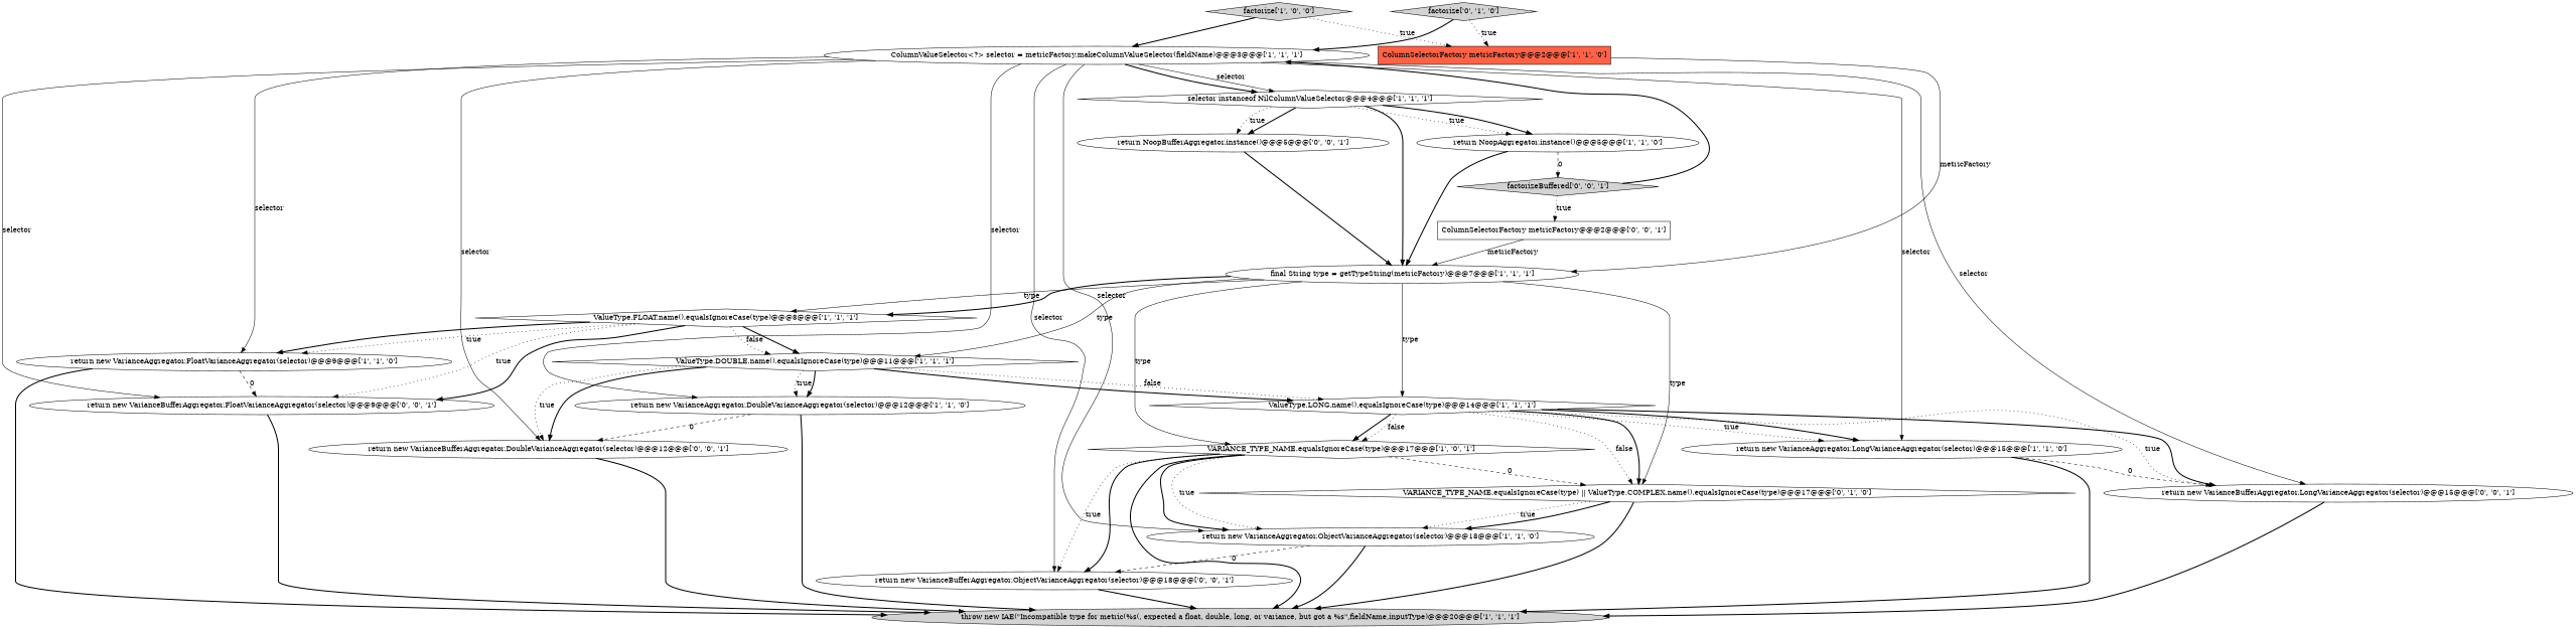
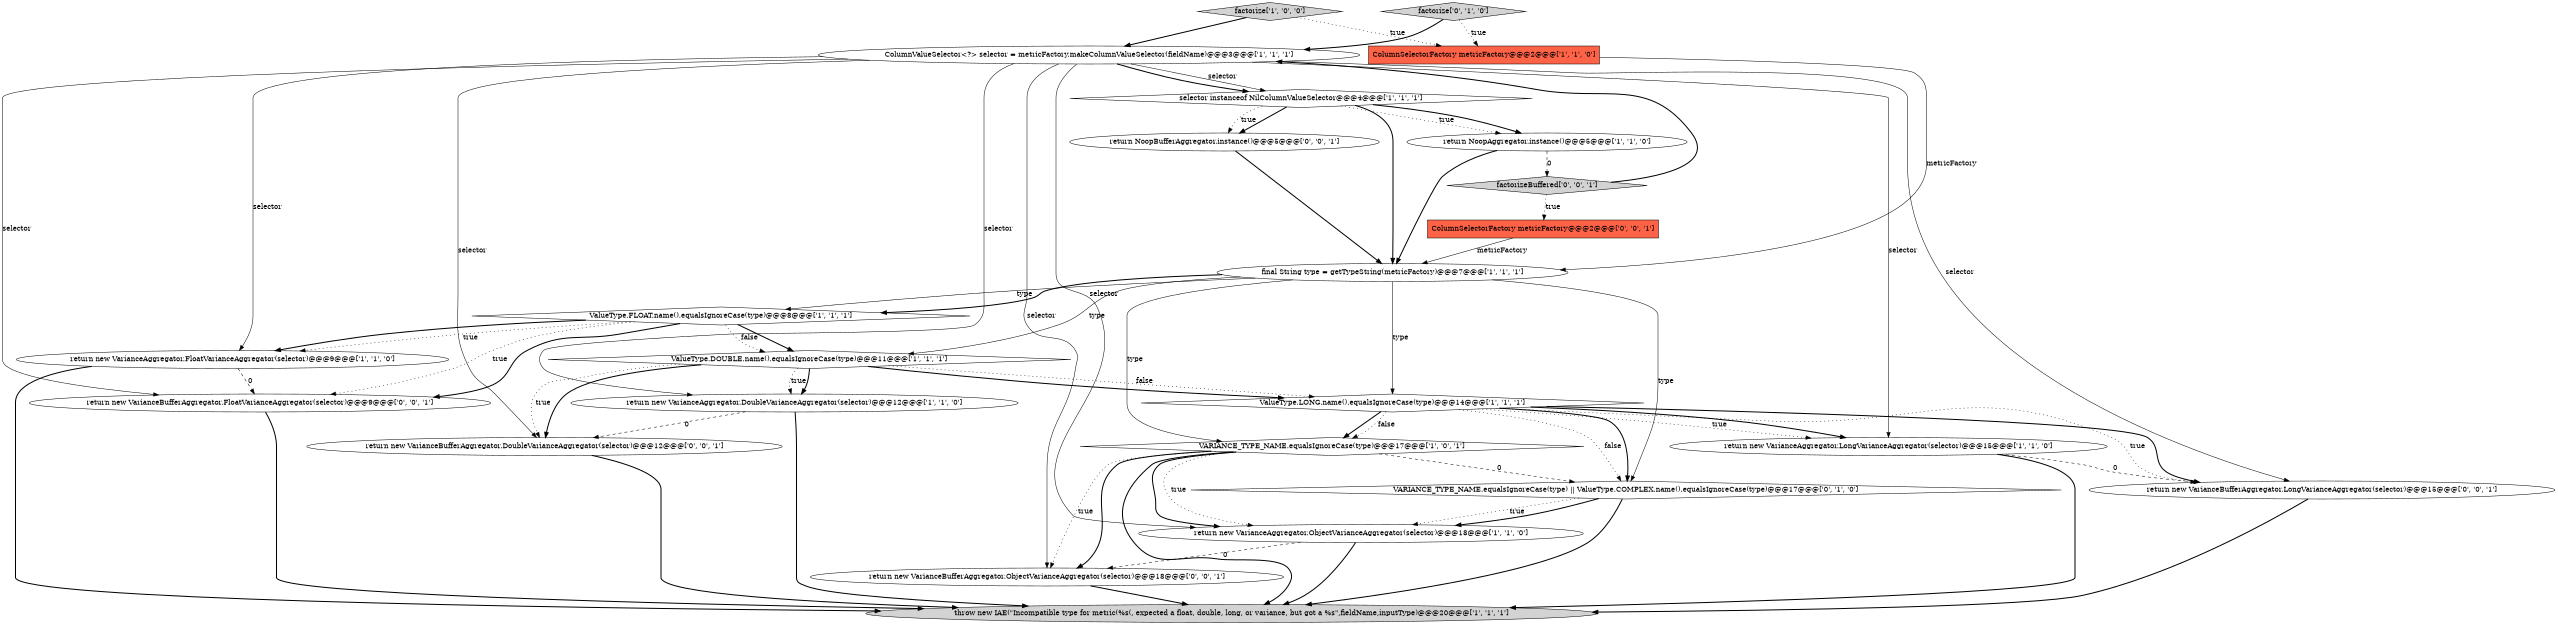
  digraph {
    node [fillcolor=white shape=ellipse style=filled]
    edge [style=bold]
-   n1 [label="ColumnSelectorFactory metricFactory@@@2@@@['0', '0', '1']" shape=box]
+   n1 [fillcolor=tomato label="ColumnSelectorFactory metricFactory@@@2@@@['0', '0', '1']" shape=box]
    n2 [label="final String type = getTypeString(metricFactory)@@@7@@@['1', '1', '1']"]
    n3 [label="VARIANCE_TYPE_NAME.equalsIgnoreCase(type)@@@17@@@['1', '0', '1']" shape=diamond]
    n4 [label="VARIANCE_TYPE_NAME.equalsIgnoreCase(type) || ValueType.COMPLEX.name().equalsIgnoreCase(type)@@@17@@@['0', '1', '0']" shape=diamond]
    n5 [label="ValueType.DOUBLE.name().equalsIgnoreCase(type)@@@11@@@['1', '1', '1']" shape=diamond]
    n6 [label="ValueType.LONG.name().equalsIgnoreCase(type)@@@14@@@['1', '1', '1']" shape=diamond]
    n7 [label="ValueType.FLOAT.name().equalsIgnoreCase(type)@@@8@@@['1', '1', '1']" shape=diamond]
    n8 [label="return new VarianceAggregator.FloatVarianceAggregator(selector)@@@9@@@['1', '1', '0']"]
    n9 [fillcolor=lightgray label="throw new IAE(\"Incompatible type for metric(%s(, expected a float, double, long, or variance, but got a %s\",fieldName,inputType)@@@20@@@['1', '1', '1']"]
    n10 [label="return new VarianceBufferAggregator.FloatVarianceAggregator(selector)@@@9@@@['0', '0', '1']"]
    n11 [label="return new VarianceAggregator.ObjectVarianceAggregator(selector)@@@18@@@['1', '1', '0']"]
    n12 [label="return new VarianceBufferAggregator.ObjectVarianceAggregator(selector)@@@18@@@['0', '0', '1']"]
    n13 [label="selector instanceof NilColumnValueSelector@@@4@@@['1', '1', '1']" shape=diamond]
    n14 [label="return NoopBufferAggregator.instance()@@@5@@@['0', '0', '1']"]
    n15 [label="return NoopAggregator.instance()@@@5@@@['1', '1', '0']"]
    n16 [fillcolor=lightgray label="factorizeBuffered['0', '0', '1']" shape=diamond]
    n17 [fillcolor=lightgray label="factorize['1', '0', '0']" shape=diamond]
    n18 [label="ColumnValueSelector<?> selector = metricFactory.makeColumnValueSelector(fieldName)@@@3@@@['1', '1', '1']"]
    n19 [fillcolor=tomato label="ColumnSelectorFactory metricFactory@@@2@@@['1', '1', '0']" shape=box]
    n20 [label="return new VarianceAggregator.DoubleVarianceAggregator(selector)@@@12@@@['1', '1', '0']"]
    n21 [label="return new VarianceBufferAggregator.DoubleVarianceAggregator(selector)@@@12@@@['0', '0', '1']"]
    n22 [label="return new VarianceBufferAggregator.LongVarianceAggregator(selector)@@@15@@@['0', '0', '1']"]
    n23 [label="return new VarianceAggregator.LongVarianceAggregator(selector)@@@15@@@['1', '1', '0']"]
    n24 [fillcolor=lightgray label="factorize['0', '1', '0']" shape=diamond]
    n1 -> n2 [label=metricFactory style=solid]
    n2 -> n3 [label=type style=solid]
    n2 -> n4 [label=type style=solid]
    n2 -> n5 [label=type style=solid]
    n2 -> n6 [label=type style=solid]
    n2 -> n7 [label=type style=solid]
    n2 -> n7
    n3 -> n4 [label=0 style=dashed]
    n3 -> n9
    n3 -> n11
    n3 -> n11 [label=true style=dotted]
    n3 -> n12
    n3 -> n12 [label=true style=dotted]
    n4 -> n9
    n4 -> n11 [label=true style=dotted]
    n4 -> n11
    n5 -> n6 [label=false style=dotted]
    n5 -> n6
    n5 -> n20 [label=true style=dotted]
    n5 -> n20
    n5 -> n21
    n5 -> n21 [label=true style=dotted]
    n6 -> n3
    n6 -> n3 [label=false style=dotted]
    n6 -> n4
    n6 -> n4 [label=false style=dotted]
    n6 -> n22 [label=true style=dotted]
    n6 -> n22
    n6 -> n23
    n6 -> n23 [label=true style=dotted]
    n7 -> n5
    n7 -> n5 [label=false style=dotted]
    n7 -> n8 [label=true style=dotted]
    n7 -> n8
    n7 -> n10
    n7 -> n10 [label=true style=dotted]
    n8 -> n9
    n8 -> n10 [label=0 style=dashed]
    n10 -> n9
    n11 -> n9
    n11 -> n12 [label=0 style=dashed]
    n12 -> n9
    n13 -> n2
    n13 -> n14
    n13 -> n14 [label=true style=dotted]
    n13 -> n15 [label=true style=dotted]
    n13 -> n15
    n14 -> n2
    n15 -> n2
    n15 -> n16 [label=0 style=dashed]
    n16 -> n1 [label=true style=dotted]
    n16 -> n18
    n17 -> n18
    n17 -> n19 [label=true style=dotted]
    n18 -> n8 [label=selector style=solid]
    n18 -> n10 [label=selector style=solid]
    n18 -> n11 [label=selector style=solid]
    n18 -> n12 [label=selector style=solid]
    n18 -> n13
    n18 -> n13 [label=selector style=solid]
    n18 -> n20 [label=selector style=solid]
    n18 -> n21 [label=selector style=solid]
    n18 -> n22 [label=selector style=solid]
    n18 -> n23 [label=selector style=solid]
    n19 -> n2 [label=metricFactory style=solid]
    n20 -> n9
    n20 -> n21 [label=0 style=dashed]
    n21 -> n9
    n22 -> n9
    n23 -> n9
    n23 -> n22 [label=0 style=dashed]
    n24 -> n18
    n24 -> n19 [label=true style=dotted]
  }
